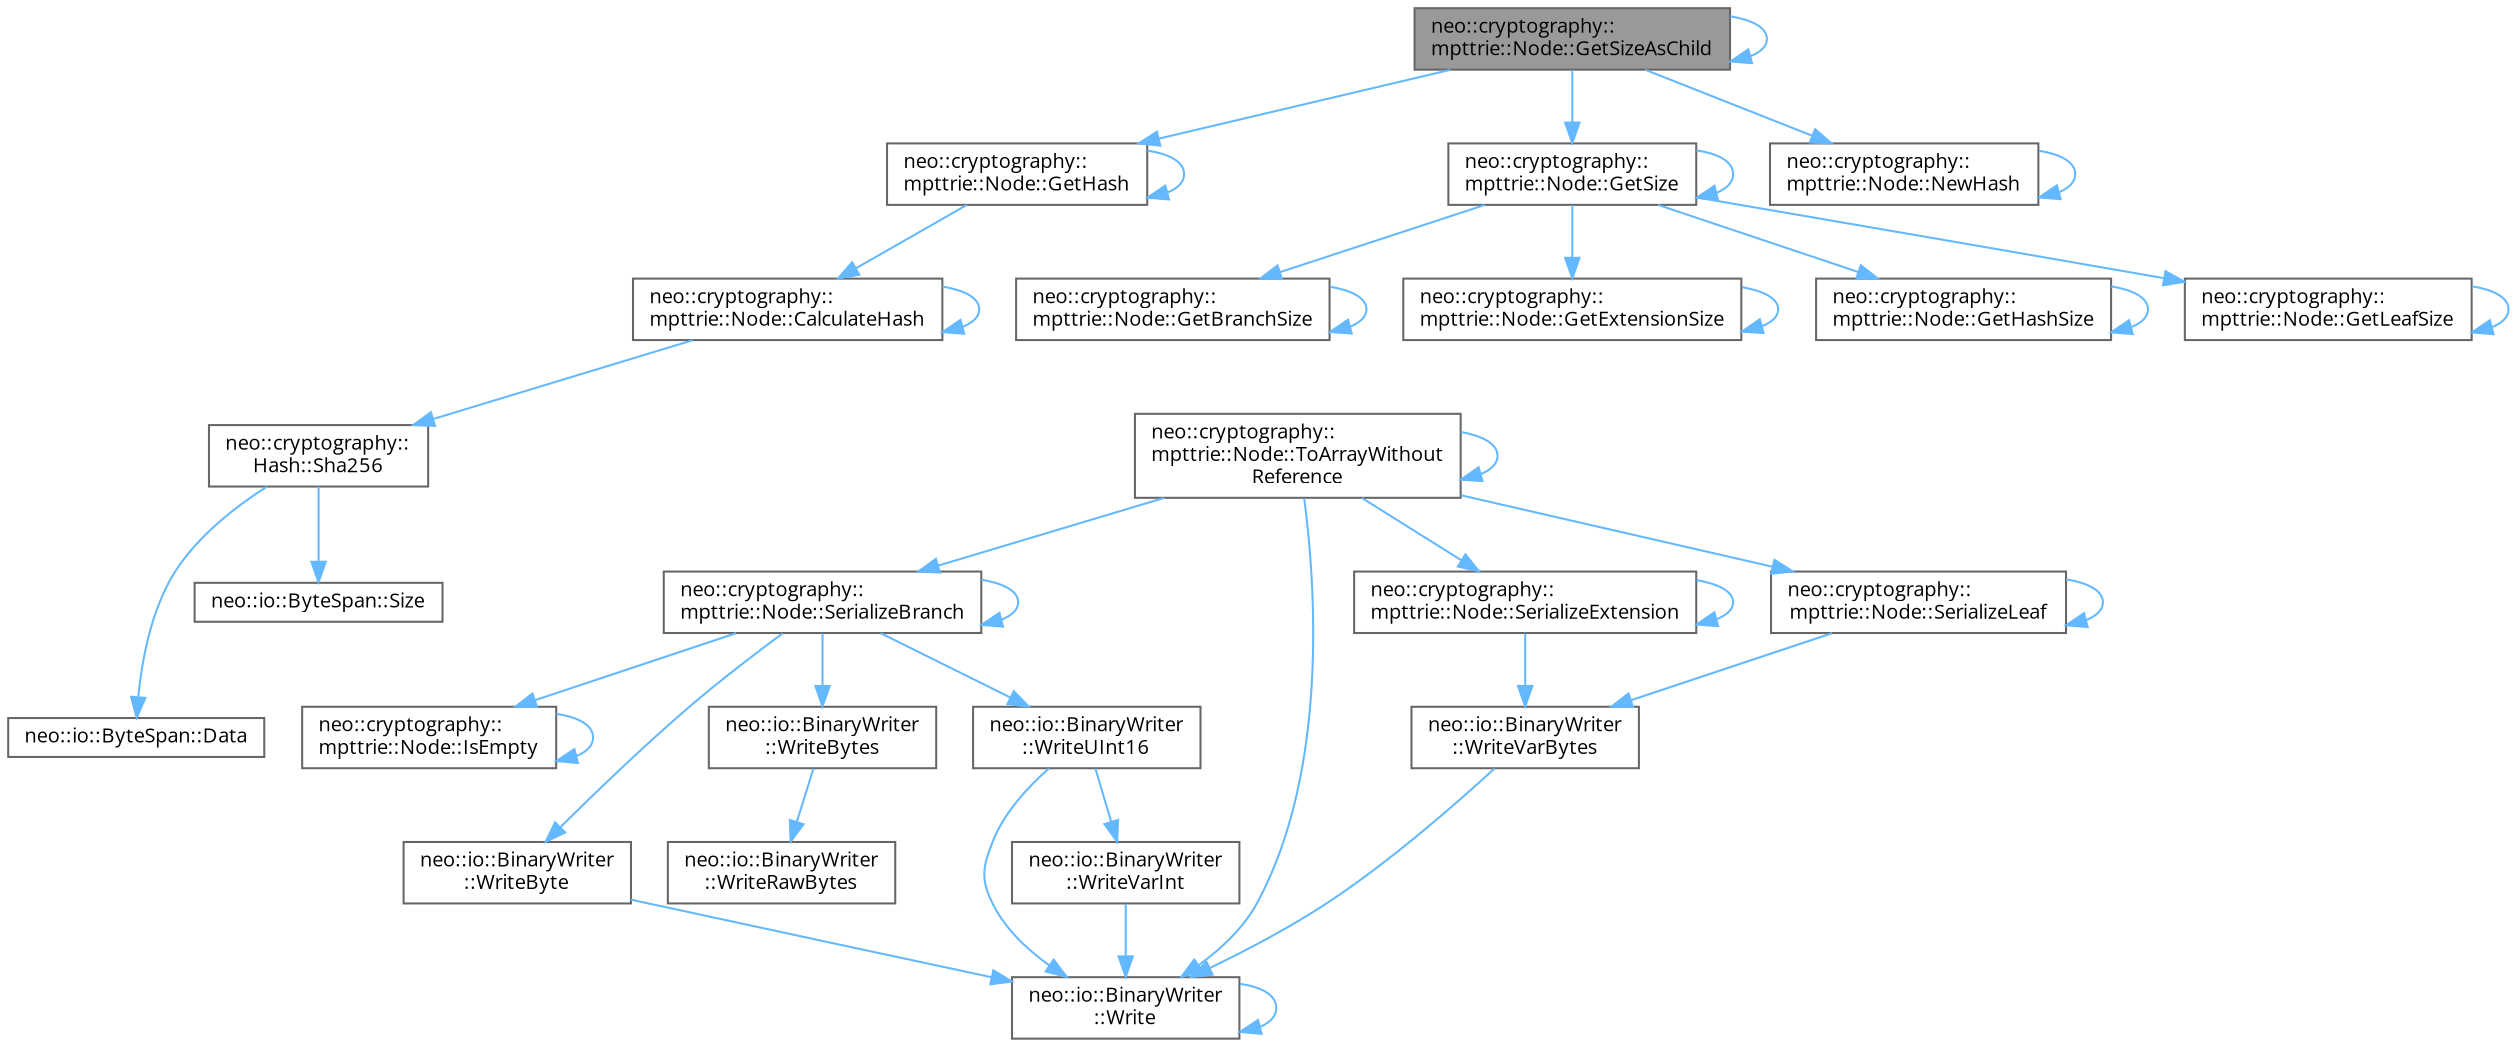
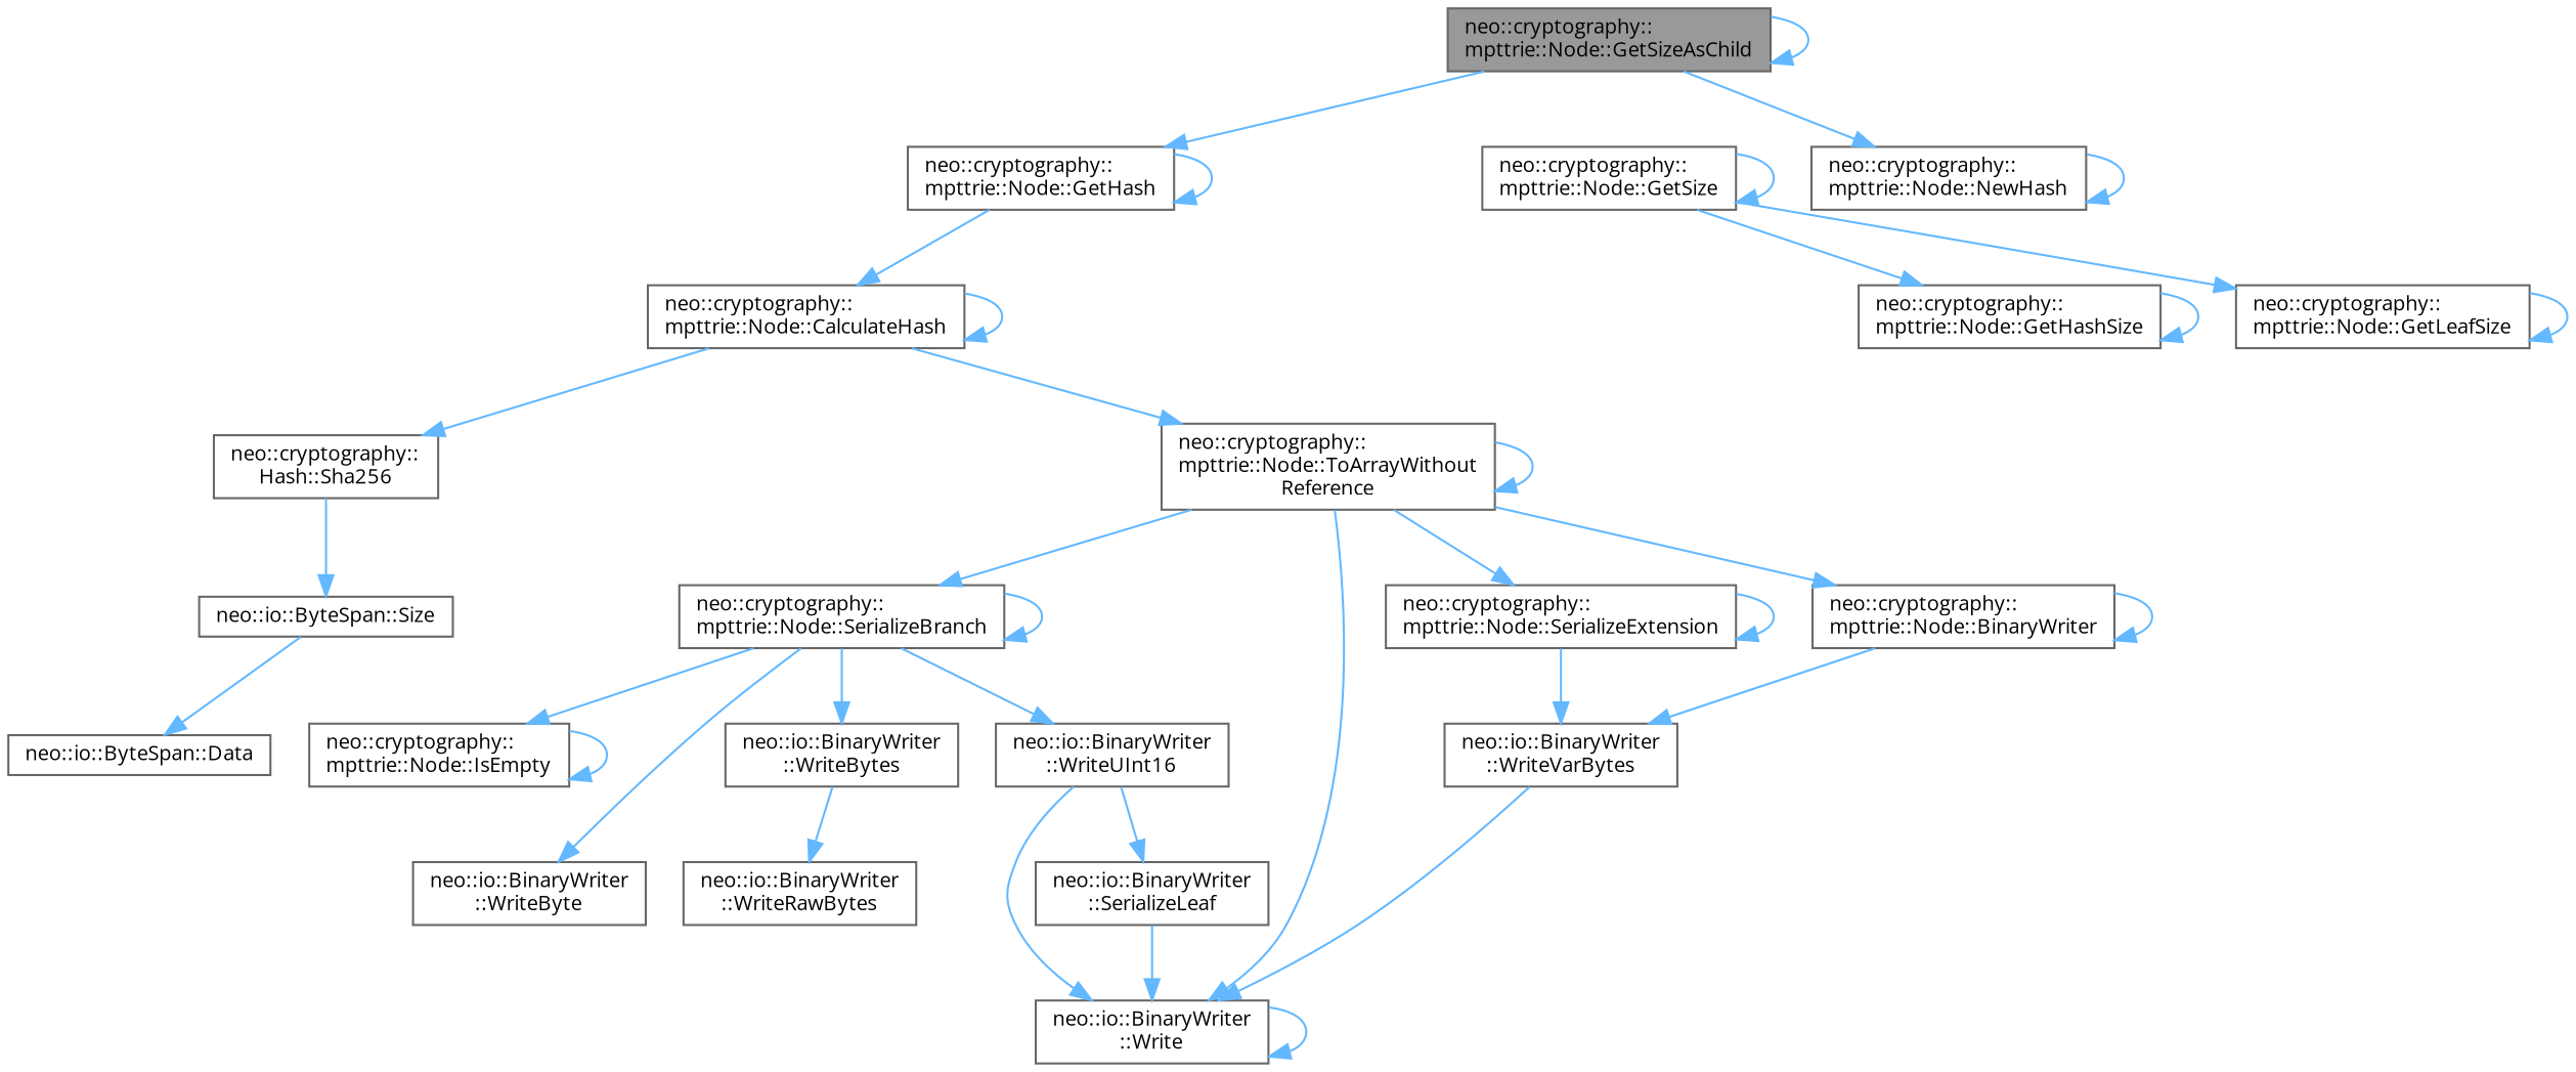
  digraph {
    fontname="Open Sans"
    rankdir=TB
    node [color=grey40 fillcolor=white fontname="Open Sans" fontsize=10 shape=box style=filled]
    edge [color=steelblue1 fontname="Open Sans" fontsize=10 labelfontname=Helvetica labelfontsize=10 style=solid]
    n1 [color=gray40 fillcolor=grey60 fontcolor=black height=0.2 label="neo::cryptography::\lmpttrie::Node::GetSizeAsChild" width=0.4]
    n2 [height=0.2 label="neo::cryptography::\lmpttrie::Node::GetHash" width=0.4]
    n3 [height=0.2 label="neo::cryptography::\lmpttrie::Node::GetSize" width=0.4]
    n4 [height=0.2 label="neo::cryptography::\lmpttrie::Node::NewHash" width=0.4]
    n5 [height=0.2 label="neo::cryptography::\lmpttrie::Node::CalculateHash" width=0.4]
-   n6 [height=0.2 label="neo::cryptography::\lmpttrie::Node::GetBranchSize" width=0.4]
-   n7 [height=0.2 label="neo::cryptography::\lmpttrie::Node::GetExtensionSize" width=0.4]
    n8 [height=0.2 label="neo::cryptography::\lmpttrie::Node::GetHashSize" width=0.4]
    n9 [height=0.2 label="neo::cryptography::\lmpttrie::Node::GetLeafSize" width=0.4]
    n10 [height=0.2 label="neo::cryptography::\lHash::Sha256" width=0.4]
    n11 [height=0.2 label="neo::cryptography::\lmpttrie::Node::ToArrayWithout\lReference" width=0.4]
    n12 [height=0.2 label="neo::io::ByteSpan::Data" width=0.4]
    n13 [height=0.2 label="neo::io::ByteSpan::Size" width=0.4]
    n14 [height=0.2 label="neo::cryptography::\lmpttrie::Node::SerializeBranch" width=0.4]
    n15 [height=0.2 label="neo::io::BinaryWriter\l::Write" width=0.4]
    n16 [height=0.2 label="neo::cryptography::\lmpttrie::Node::SerializeExtension" width=0.4]
-   n17 [height=0.2 label="neo::cryptography::\lmpttrie::Node::SerializeLeaf" width=0.4]
+   n17 [height=0.2 label="neo::cryptography::\lmpttrie::Node::BinaryWriter" width=0.4]
    n18 [height=0.2 label="neo::cryptography::\lmpttrie::Node::IsEmpty" width=0.4]
    n19 [height=0.2 label="neo::io::BinaryWriter\l::WriteByte" width=0.4]
    n20 [height=0.2 label="neo::io::BinaryWriter\l::WriteBytes" width=0.4]
    n21 [height=0.2 label="neo::io::BinaryWriter\l::WriteUInt16" width=0.4]
    n22 [height=0.2 label="neo::io::BinaryWriter\l::WriteVarBytes" width=0.4]
    n23 [height=0.2 label="neo::io::BinaryWriter\l::WriteRawBytes" width=0.4]
-   n24 [height=0.2 label="neo::io::BinaryWriter\l::WriteVarInt" width=0.4]
+   n24 [height=0.2 label="neo::io::BinaryWriter\l::SerializeLeaf" width=0.4]
    n1 -> n1
    n1 -> n2
-   n1 -> n3
    n1 -> n4
    n2 -> n2
    n2 -> n5
    n3 -> n3
-   n3 -> n6
-   n3 -> n7
    n3 -> n8
    n3 -> n9
    n4 -> n4
    n5 -> n5
    n5 -> n10
-   n6 -> n6
-   n7 -> n7
+   n5 -> n11
    n8 -> n8
    n9 -> n9
-   n10 -> n12
+   n13 -> n12
    n10 -> n13
    n11 -> n11
    n11 -> n14
    n11 -> n15
    n11 -> n16
    n11 -> n17
    n14 -> n14
    n14 -> n18
    n14 -> n19
    n14 -> n20
    n14 -> n21
    n15 -> n15
    n16 -> n16
    n16 -> n22
    n17 -> n17
    n17 -> n22
    n18 -> n18
-   n19 -> n15
    n20 -> n23
    n21 -> n15
    n21 -> n24
    n22 -> n15
    n24 -> n15
  }
